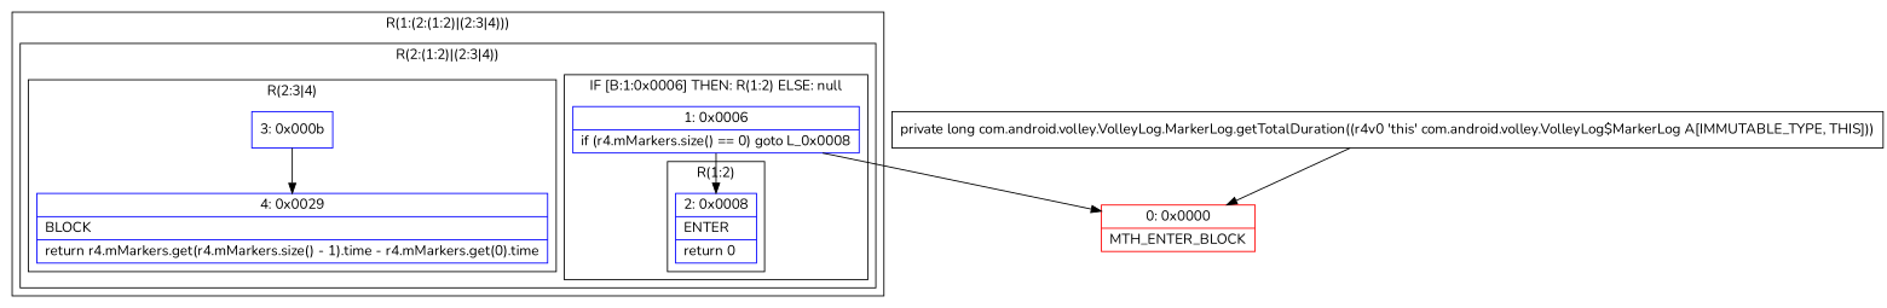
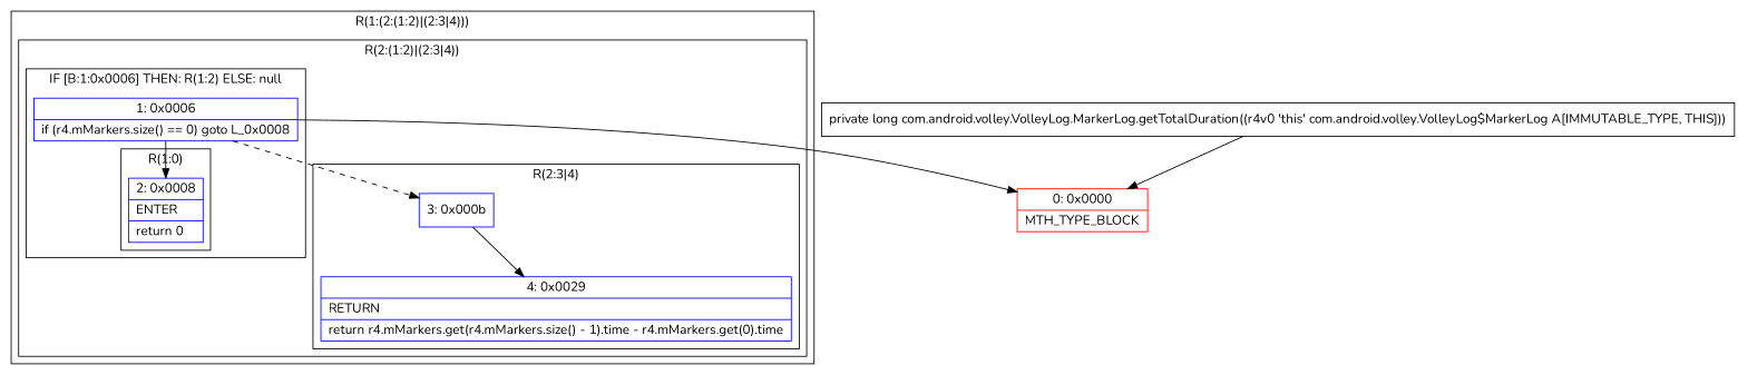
  digraph {
    fontname=Nunito
    node [color=blue fontname=Nunito shape=record]
    edge [fontname=Nunito]
    n1 [label="{2\:\ 0x0008|ENTER\l|return 0\l}"]
    n2 [label="{1\:\ 0x0006|if (r4.mMarkers.size() == 0) goto L_0x0008\l}"]
    n3 [label="{3\:\ 0x000b}"]
-   n4 [label="{4\:\ 0x0029|BLOCK\l|return r4.mMarkers.get(r4.mMarkers.size() \- 1).time \- r4.mMarkers.get(0).time\l}"]
-   n5 [color=red label="{0\:\ 0x0000|MTH_ENTER_BLOCK\l}"]
+   n4 [label="{4\:\ 0x0029|RETURN\l|return r4.mMarkers.get(r4.mMarkers.size() \- 1).time \- r4.mMarkers.get(0).time\l}"]
+   n5 [color=red label="{0\:\ 0x0000|MTH_TYPE_BLOCK\l}"]
    n6 [label="{private long com.android.volley.VolleyLog.MarkerLog.getTotalDuration((r4v0 'this' com.android.volley.VolleyLog$MarkerLog A[IMMUTABLE_TYPE, THIS])) }" color=""]
    subgraph cluster_1 {
      label="R(1:(2:(1:2)|(2:3|4)))"
      subgraph cluster_2 {
        label="R(2:(1:2)|(2:3|4))"
        subgraph cluster_3 {
          label="IF [B:1:0x0006] THEN: R(1:2) ELSE: null"
          n2
          subgraph cluster_4 {
-           label="R(1:2)"
+           label="R(1:0)"
            n1
          }
        }
        subgraph cluster_5 {
          label="R(2:3|4)"
          n3
          n4
        }
      }
    }
    n2 -> n1
+   n2 -> n3 [style=dashed]
    n2 -> n5
    n3 -> n4
    n6 -> n5
  }
